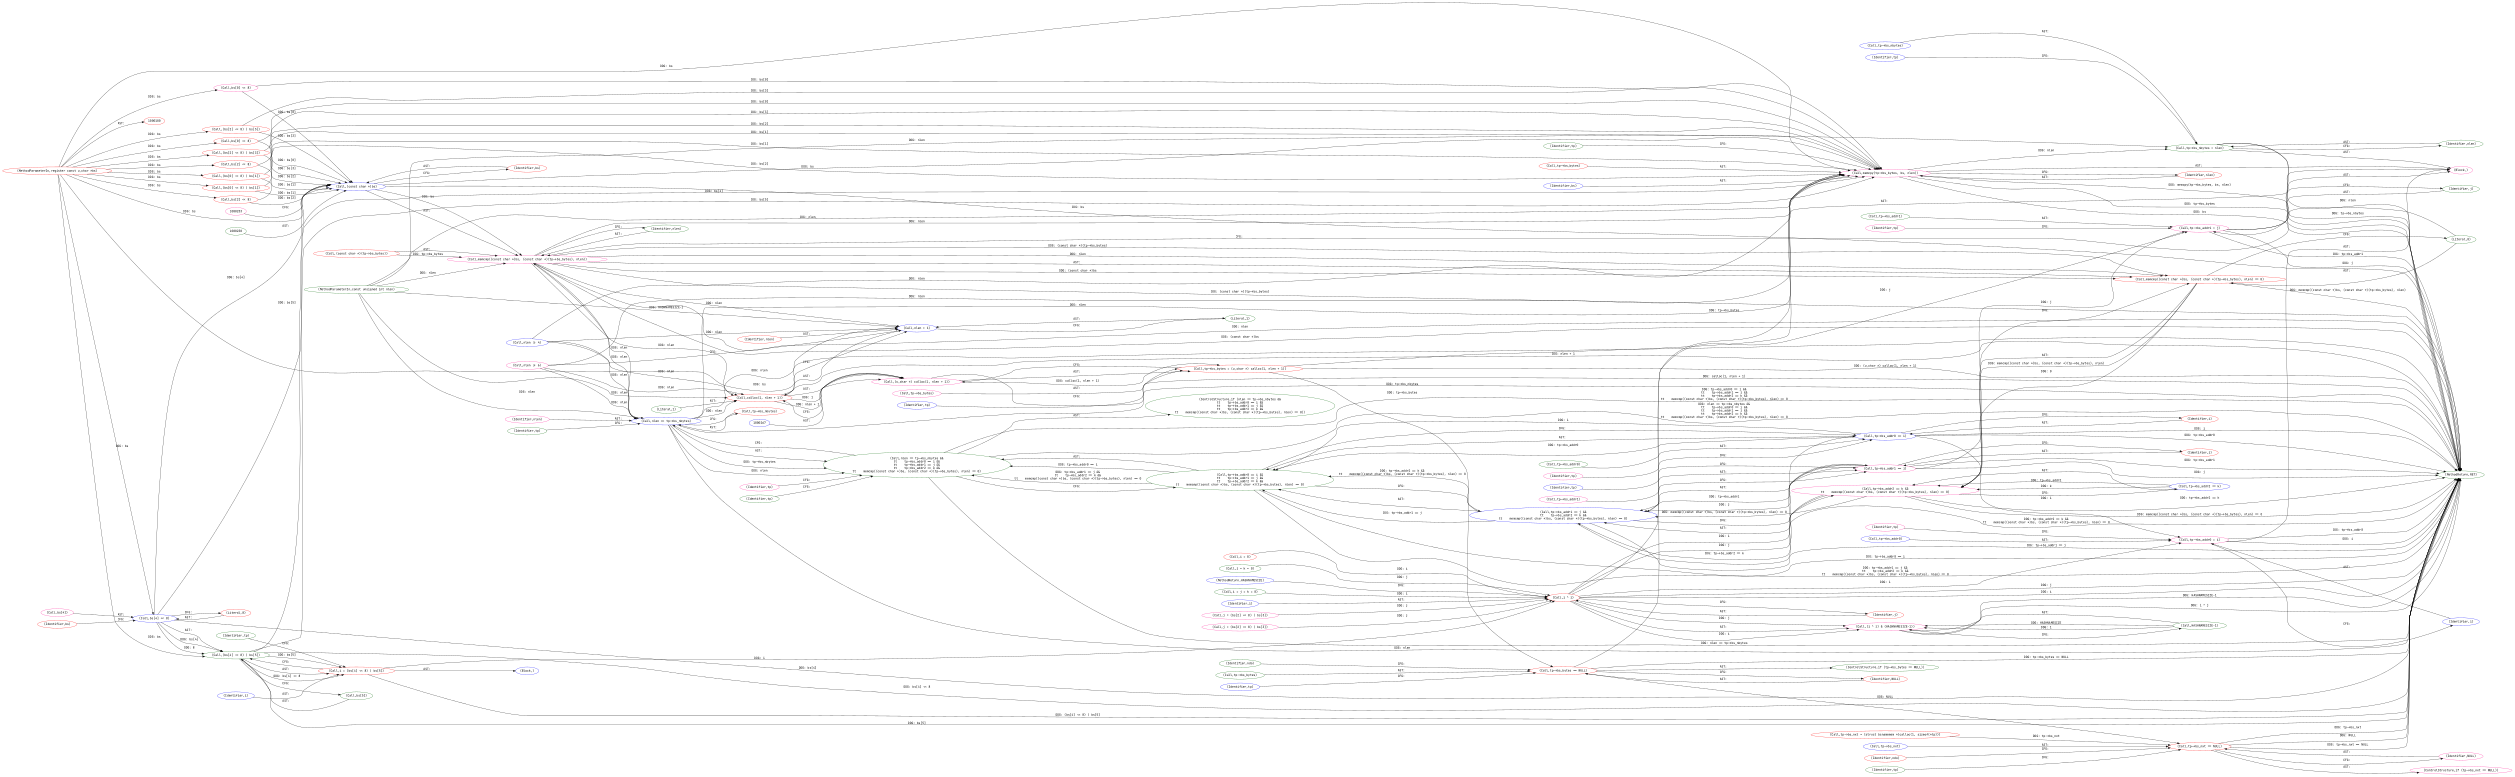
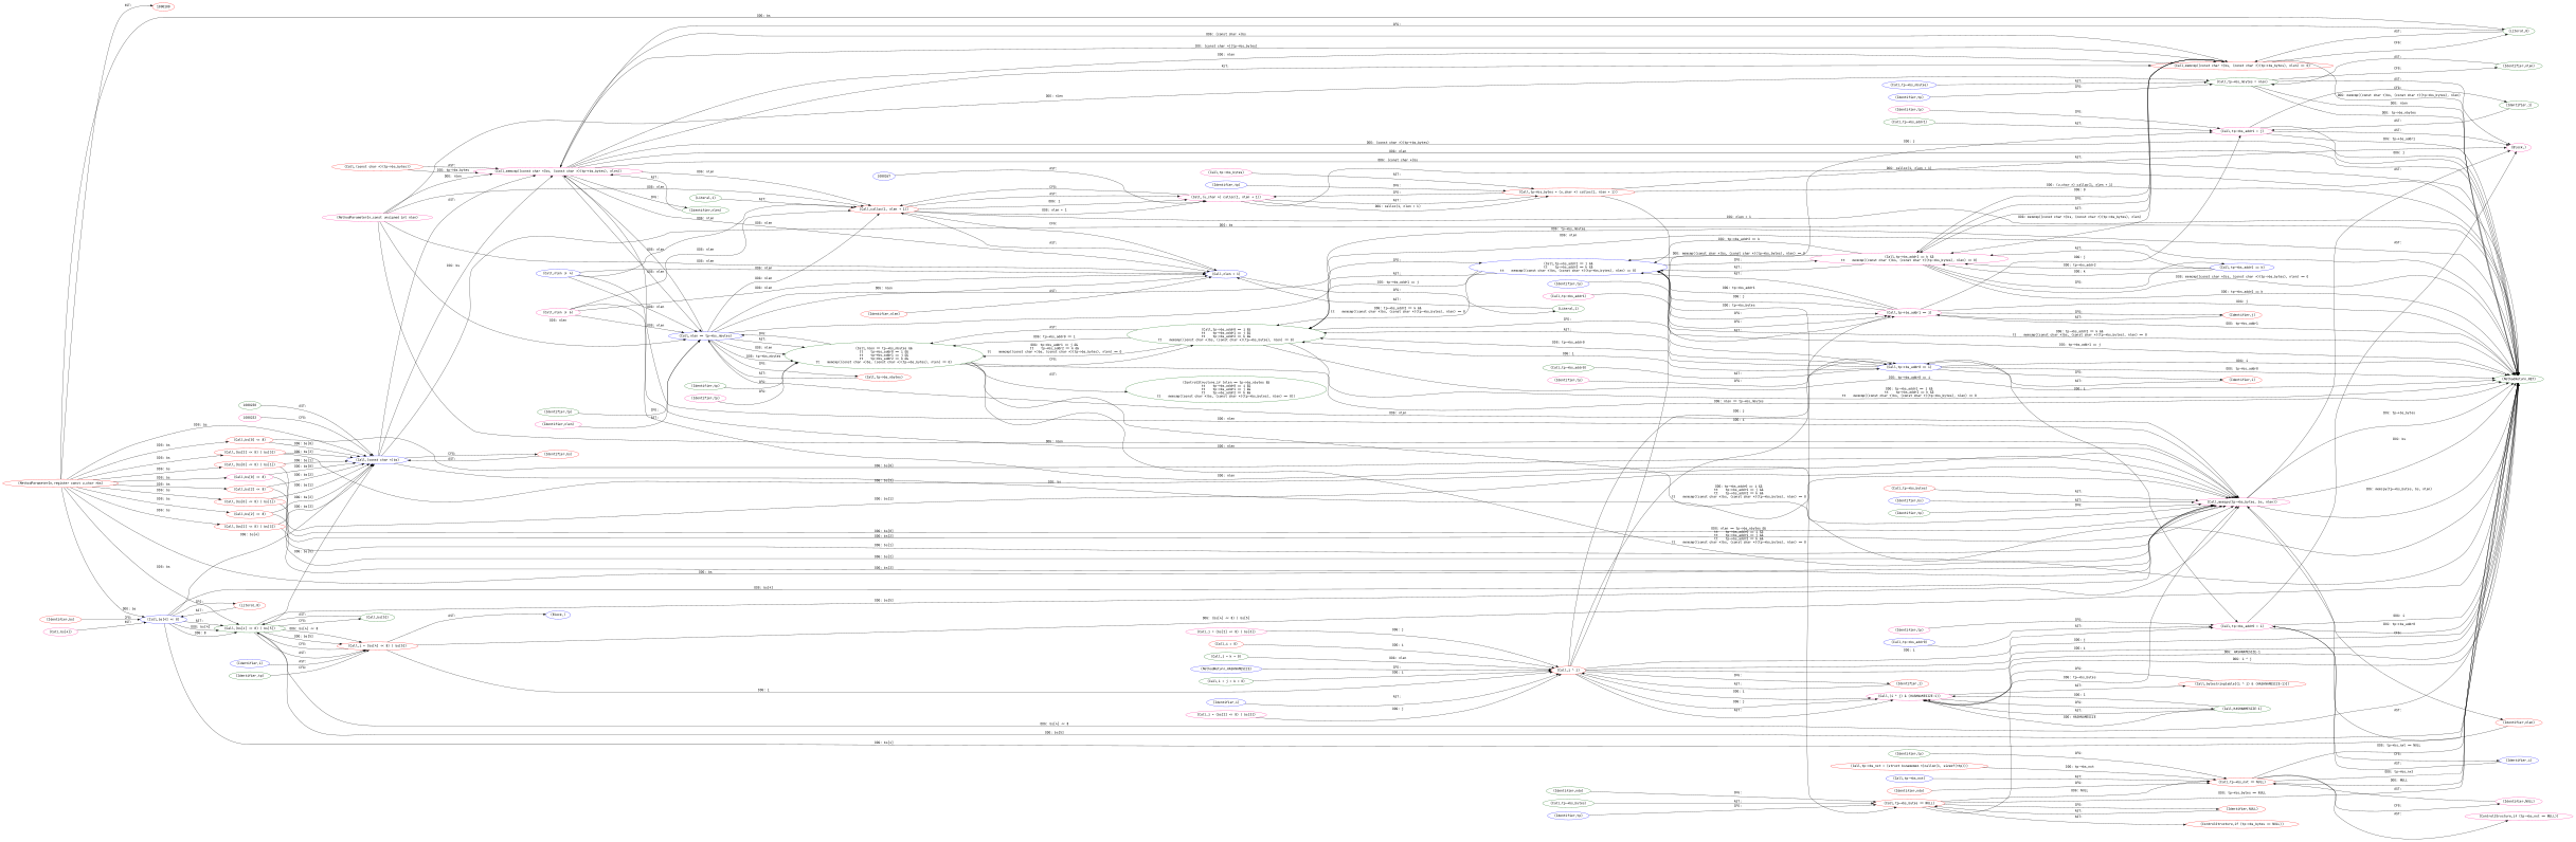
  digraph {
    fontname="JetBrains Mono"
    rankdir=LR
    node [color=red fontname="JetBrains Mono"]
    edge [fontname="JetBrains Mono"]
    n1 [color=blue label="(Call,bs[4] << 8)"]
    n2 [color=darkgreen label="(Call,(bs[4] << 8) | bs[5])"]
    n3 [color=blue label="(Call,(const char *)bs)"]
    n4 [color=deeppink label="(Call,memcpy(tp->bs_bytes, bs, nlen))"]
    n5 [color=darkgreen label="(MethodReturn,RET)"]
    n6 [label="(Literal,8)"]
    n7 [label="(Call,i = (bs[4] << 8) | bs[5])"]
    n8 [color=darkgreen label="(Call,bs[5])"]
    n9 [color=deeppink label="(Call,memcmp((const char *)bs, (const char *)(tp->bs_bytes), nlen))"]
    n10 [label="(Identifier,bs)"]
    n11 [color=deeppink label="(Block,)"]
    n12 [color=darkgreen label="(Call,tp->bs_nbytes = nlen)"]
    n13 [label="(Identifier,nlen)"]
    n14 [label="(MethodParameterIn,register const u_char *bs)"]
    n15 [label="(Call,bs[2] << 8)"]
    n16 [label="(Call,(bs[0] << 8) | bs[1])"]
    n17 [label="(Call,bs[2] << 8)"]
    n18 [label="(Call,(bs[2] << 8) | bs[3])"]
    n19 [label="(Call,(bs[0] << 8) | bs[1])"]
    n20 [color=deeppink label="(Call,bs[0] << 8)"]
    n21 [label="(Call,bs[0] << 8)"]
    n22 [label="(Call,(bs[2] << 8) | bs[3])"]
    1000100
    n24 [label="(Call,i ^ j)"]
    n25 [color=blue label="(Block,)"]
    n26 [color=deeppink label="(Call,(i ^ j) & (HASHNAMESIZE-1))"]
    n27 [color=blue label="(Call,tp->bs_addr0 == i)"]
    n28 [color=deeppink label="(Call,tp->bs_addr0 = i)"]
    n29 [color=deeppink label="(Call,tp->bs_addr1 == j)"]
    n30 [color=deeppink label="(Call,tp->bs_addr1 = j)"]
    n31 [label="(Identifier,j)"]
    n32 [color=darkgreen label="(Call,HASHNAMESIZE-1)"]
+   n33 [label="(Call,bytestringtable[(i ^ j) & (HASHNAMESIZE-1)])"]
    n34 [color=darkgreen label="(Call,tp->bs_addr0 == i &&\n\t\t    tp->bs_addr1 == j &&\n\t\t    tp->bs_addr2 == k &&\n\t\t    memcmp((const char *)bs, (const char *)(tp->bs_bytes), nlen) == 0)"]
    n35 [label="(Identifier,i)"]
    n36 [color=blue label="(Identifier,i)"]
    n37 [color=blue label="(Call,tp->bs_addr1 == j &&\n\t\t    tp->bs_addr2 == k &&\n\t\t    memcmp((const char *)bs, (const char *)(tp->bs_bytes), nlen) == 0)"]
    n38 [label="(Identifier,j)"]
    n39 [color=darkgreen label="(Identifier,j)"]
    n40 [color=darkgreen label="(Call,nlen == tp->bs_nbytes &&\n\t\t    tp->bs_addr0 == i &&\n\t\t    tp->bs_addr1 == j &&\n\t\t    tp->bs_addr2 == k &&\n\t\t    memcmp((const char *)bs, (const char *)(tp->bs_bytes), nlen) == 0)"]
    n41 [color=blue label="(Call,nlen == tp->bs_nbytes)"]
    n42 [color=darkgreen label="(ControlStructure,if (nlen == tp->bs_nbytes &&\n\t\t    tp->bs_addr0 == i &&\n\t\t    tp->bs_addr1 == j &&\n\t\t    tp->bs_addr2 == k &&\n\t\t    memcmp((const char *)bs, (const char *)(tp->bs_bytes), nlen) == 0))"]
    n43 [color=deeppink label="(Call,tp->bs_addr2 == k &&\n\t\t    memcmp((const char *)bs, (const char *)(tp->bs_bytes), nlen) == 0)"]
    n44 [label="(Call,calloc(1, nlen + 1))"]
    n45 [color=blue label="(Call,nlen + 1)"]
    n46 [label="(Call,tp->bs_nbytes)"]
    n47 [label="(Call,memcmp((const char *)bs, (const char *)(tp->bs_bytes), nlen) == 0)"]
    n48 [color=blue label="(Call,tp->bs_addr2 == k)"]
    n49 [color=darkgreen label="(Identifier,nlen)"]
    n50 [color=deeppink label="(Call,(u_char *) calloc(1, nlen + 1))"]
    n51 [color=darkgreen label="(Literal,1)"]
    n52 [color=darkgreen label="(Literal,0)"]
    n53 [label="(Call,tp->bs_bytes = (u_char *) calloc(1, nlen + 1))"]
    n54 [label="(Call,tp->bs_bytes == NULL)"]
    n55 [label="(Call,tp->bs_nxt == NULL)"]
-   n56 [color=darkgreen label="(ControlStructure,if (tp->bs_bytes == NULL))"]
+   n56 [label="(ControlStructure,if (tp->bs_bytes == NULL))"]
    n57 [label="(Identifier,NULL)"]
    n58 [color=deeppink label="(Identifier,NULL)"]
    n59 [color=deeppink label="(ControlStructure,if (tp->bs_nxt == NULL))"]
    n60 [color=darkgreen label="(Identifier,nlen)"]
    n61 [color=darkgreen label="(Call,tp->bs_addr1)"]
    n62 [color=darkgreen label="(Call,tp->bs_addr0)"]
    n63 [color=darkgreen label="(Identifier,tp)"]
    n64 [label="(Call,tp->bs_nxt = (struct bsnamemem *)calloc(1, sizeof(*tp)))"]
    n65 [color=blue label="(Identifier,tp)"]
    n66 [color=deeppink label="(Call,tp->bs_bytes)"]
    n67 [color=blue label="(Call,tp->bs_nbytes)"]
    n68 [color=blue label="(Identifier,tp)"]
    n69 [color=darkgreen label="(Call,i = j = k = 0)"]
    n70 [color=darkgreen label="(Identifier,tp)"]
    n71 [color=blue label="(Call,tp->bs_nxt)"]
    n72 [color=blue label="(Identifier,i)"]
    n73 [color=darkgreen label="(Literal,1)"]
    n74 [color=blue label="(Call,nlen >= 4)"]
    n75 [label="(Identifier,ndo)"]
    n76 [color=darkgreen label="(Identifier,tp)"]
    n77 [color=deeppink label="(Call,j = (bs[2] << 8) | bs[3])"]
    n78 [label="(Call,tp->bs_bytes)"]
    n79 [color=blue label="(Identifier,tp)"]
    n80 [color=darkgreen label="(Identifier,ndo)"]
    n81 [color=deeppink label="(Call,nlen >= 6)"]
    n82 [color=blue label="(Call,tp->bs_addr0)"]
    n83 [color=darkgreen label="(Call,tp->bs_bytes)"]
    n84 [color=deeppink label="(Identifier,tp)"]
    n85 [color=deeppink label="(Identifier,nlen)"]
    n86 [color=darkgreen label="(Identifier,tp)"]
    n87 [color=deeppink label="(Call,tp->bs_addr1)"]
    n88 [label="(Call,(const char *)(tp->bs_bytes))"]
    n89 [label="(Identifier,nlen)"]
    n90 [color=deeppink label="(Identifier,tp)"]
    n91 [color=blue label="(Identifier,tp)"]
    n92 [color=blue label="(Identifier,bs)"]
    n93 [color=deeppink label="(Identifier,tp)"]
    n94 [color=darkgreen label="(Identifier,tp)"]
    n95 [color=deeppink label="(Call,j = (bs[2] << 8) | bs[3])"]
    n96 [color=blue label="(Identifier,i)"]
    n97 [color=deeppink label="(Call,bs[4])"]
    n98 [label="(Identifier,bs)"]
    n99 [color=deeppink label="(Identifier,tp)"]
    n100 [label="(Call,i = 0)"]
-   n101 [color=darkgreen label="(MethodParameterIn,const unsigned int nlen)"]
+   n101 [color=deeppink label="(MethodParameterIn,const unsigned int nlen)"]
    n102 [color=darkgreen label="(Call,j = k = 0)"]
    n103 [color=blue label="(MethodReturn,HASHNAMESIZE)"]
    1000230 [color=darkgreen]
    1000233 [color=deeppink]
    1000267 [color=blue]
    n1 -> n2 [label="AST: "]
    n1 -> n2 [label="DDG: bs[4]"]
    n1 -> n2 [label="DDG: 8"]
    n1 -> n3 [label="DDG: bs[4]"]
    n1 -> n4 [label="DDG: bs[4]"]
    n1 -> n5 [label="DDG: bs[4]"]
    n1 -> n6 [label="CFG: "]
    n2 -> n3 [label="DDG: bs[5]"]
    n2 -> n4 [label="DDG: bs[5]"]
    n2 -> n5 [label="DDG: bs[4] << 8"]
    n2 -> n5 [label="DDG: bs[5]"]
    n2 -> n7 [label="AST: "]
    n2 -> n7 [label="DDG: bs[4] << 8"]
    n2 -> n7 [label="DDG: bs[5]"]
    n2 -> n8 [label="CFG: "]
    n3 -> n4 [label="DDG: bs"]
    n3 -> n5 [label="DDG: bs"]
    n3 -> n9 [label="AST: "]
    n3 -> n9 [label="DDG: bs"]
    n3 -> n10 [label="CFG: "]
    n4 -> n5 [label="DDG: bs"]
    n4 -> n5 [label="DDG: memcpy(tp->bs_bytes, bs, nlen)"]
    n4 -> n5 [label="DDG: tp->bs_bytes"]
    n4 -> n11 [label="AST: "]
-   n4 -> n12 [label="DDG: nlen"]
    n4 -> n13 [label="CFG: "]
    n6 -> n1 [label="AST: "]
    n7 -> n2 [label="CFG: "]
    n7 -> n5 [label="DDG: (bs[4] << 8) | bs[5]"]
    n7 -> n24 [label="DDG: i"]
    n7 -> n25 [label="AST: "]
    n8 -> n2 [label="AST: "]
    n9 -> n4 [label="DDG: nlen"]
    n9 -> n5 [label="DDG: (const char *)(tp->bs_bytes)"]
    n9 -> n5 [label="DDG: nlen"]
    n9 -> n5 [label="DDG: (const char *)bs"]
    n9 -> n41 [label="DDG: nlen"]
    n9 -> n44 [label="DDG: nlen"]
    n9 -> n45 [label="DDG: nlen"]
    n9 -> n47 [label="AST: "]
    n9 -> n47 [label="DDG: (const char *)bs"]
    n9 -> n47 [label="DDG: (const char *)(tp->bs_bytes)"]
    n9 -> n47 [label="DDG: nlen"]
    n9 -> n49 [label="CFG: "]
    n10 -> n3 [label="AST: "]
    n12 -> n5 [label="DDG: nlen"]
    n12 -> n5 [label="DDG: tp->bs_nbytes"]
    n12 -> n11 [label="AST: "]
    n12 -> n60 [label="CFG: "]
    n13 -> n4 [label="AST: "]
    n14 -> n1 [label="DDG: bs"]
    n14 -> n2 [label="DDG: bs"]
    n14 -> n3 [label="DDG: bs"]
    n14 -> n4 [label="DDG: bs"]
-   n14 -> n5 [label="DDG: bs"]
+   n14 -> n52 [label="DDG: bs"]
    n14 -> n15 [label="DDG: bs"]
    n14 -> n16 [label="DDG: bs"]
    n14 -> n17 [label="DDG: bs"]
    n14 -> n18 [label="DDG: bs"]
    n14 -> n19 [label="DDG: bs"]
    n14 -> n20 [label="DDG: bs"]
    n14 -> n21 [label="DDG: bs"]
    n14 -> n22 [label="DDG: bs"]
    n14 -> 1000100 [label="AST: "]
    n15 -> n3 [label="DDG: bs[2]"]
    n15 -> n4 [label="DDG: bs[2]"]
    n16 -> n3 [label="DDG: bs[1]"]
    n16 -> n4 [label="DDG: bs[1]"]
    n17 -> n3 [label="DDG: bs[2]"]
    n17 -> n4 [label="DDG: bs[2]"]
    n18 -> n3 [label="DDG: bs[3]"]
    n18 -> n4 [label="DDG: bs[3]"]
    n19 -> n3 [label="DDG: bs[1]"]
    n19 -> n4 [label="DDG: bs[1]"]
    n20 -> n3 [label="DDG: bs[0]"]
    n20 -> n4 [label="DDG: bs[0]"]
    n21 -> n3 [label="DDG: bs[0]"]
    n21 -> n4 [label="DDG: bs[0]"]
    n22 -> n3 [label="DDG: bs[3]"]
    n22 -> n4 [label="DDG: bs[3]"]
    n24 -> n5 [label="DDG: j"]
    n24 -> n5 [label="DDG: i"]
    n24 -> n26 [label="AST: "]
    n24 -> n26 [label="DDG: i"]
    n24 -> n26 [label="DDG: j"]
    n24 -> n27 [label="DDG: i"]
    n24 -> n28 [label="DDG: i"]
    n24 -> n29 [label="DDG: j"]
    n24 -> n30 [label="DDG: j"]
    n24 -> n31 [label="CFG: "]
    n26 -> n5 [label="DDG: HASHNAMESIZE-1"]
    n26 -> n5 [label="DDG: i ^ j"]
    n26 -> n32 [label="CFG: "]
+   n26 -> n33 [label="AST: "]
    n27 -> n5 [label="DDG: i"]
    n27 -> n5 [label="DDG: tp->bs_addr0"]
    n27 -> n28 [label="DDG: i"]
    n27 -> n34 [label="AST: "]
    n27 -> n34 [label="DDG: tp->bs_addr0"]
    n27 -> n34 [label="DDG: i"]
    n27 -> n35 [label="CFG: "]
    n28 -> n5 [label="DDG: tp->bs_addr0"]
    n28 -> n5 [label="DDG: i"]
    n28 -> n11 [label="AST: "]
    n28 -> n36 [label="CFG: "]
    n29 -> n5 [label="DDG: tp->bs_addr1"]
    n29 -> n5 [label="DDG: j"]
    n29 -> n30 [label="DDG: j"]
    n29 -> n37 [label="AST: "]
    n29 -> n37 [label="DDG: tp->bs_addr1"]
    n29 -> n37 [label="DDG: j"]
    n29 -> n38 [label="CFG: "]
    n30 -> n5 [label="DDG: tp->bs_addr1"]
    n30 -> n5 [label="DDG: j"]
    n30 -> n11 [label="AST: "]
    n30 -> n39 [label="CFG: "]
    n31 -> n24 [label="AST: "]
    n32 -> n26 [label="AST: "]
    n32 -> n26 [label="DDG: HASHNAMESIZE"]
    n32 -> n26 [label="DDG: 1"]
+   n33 -> n26 [label="CFG: "]
    n34 -> n5 [label="DDG: tp->bs_addr0 == i"]
    n34 -> n5 [label="DDG: tp->bs_addr1 == j &&\n\t\t    tp->bs_addr2 == k &&\n\t\t    memcmp((const char *)bs, (const char *)(tp->bs_bytes), nlen) == 0"]
    n34 -> n27 [label="CFG: "]
    n34 -> n37 [label="CFG: "]
    n34 -> n40 [label="AST: "]
    n34 -> n40 [label="DDG: tp->bs_addr0 == i"]
    n34 -> n40 [label="DDG: tp->bs_addr1 == j &&\n\t\t    tp->bs_addr2 == k &&\n\t\t    memcmp((const char *)bs, (const char *)(tp->bs_bytes), nlen) == 0"]
    n35 -> n27 [label="AST: "]
    n36 -> n28 [label="AST: "]
    n37 -> n5 [label="DDG: tp->bs_addr2 == k &&\n\t\t    memcmp((const char *)bs, (const char *)(tp->bs_bytes), nlen) == 0"]
    n37 -> n5 [label="DDG: tp->bs_addr1 == j"]
    n37 -> n29 [label="CFG: "]
    n37 -> n34 [label="AST: "]
    n37 -> n34 [label="DDG: tp->bs_addr1 == j"]
    n37 -> n34 [label="DDG: tp->bs_addr2 == k &&\n\t\t    memcmp((const char *)bs, (const char *)(tp->bs_bytes), nlen) == 0"]
    n37 -> n43 [label="CFG: "]
    n38 -> n29 [label="AST: "]
    n39 -> n30 [label="AST: "]
    n40 -> n5 [label="DDG: nlen == tp->bs_nbytes"]
    n40 -> n5 [label="DDG: tp->bs_addr0 == i &&\n\t\t    tp->bs_addr1 == j &&\n\t\t    tp->bs_addr2 == k &&\n\t\t    memcmp((const char *)bs, (const char *)(tp->bs_bytes), nlen) == 0"]
    n40 -> n5 [label="DDG: nlen == tp->bs_nbytes &&\n\t\t    tp->bs_addr0 == i &&\n\t\t    tp->bs_addr1 == j &&\n\t\t    tp->bs_addr2 == k &&\n\t\t    memcmp((const char *)bs, (const char *)(tp->bs_bytes), nlen) == 0"]
    n40 -> n34 [label="CFG: "]
    n40 -> n41 [label="CFG: "]
    n40 -> n42 [label="AST: "]
    n41 -> n4 [label="DDG: nlen"]
    n41 -> n5 [label="DDG: tp->bs_nbytes"]
    n41 -> n5 [label="DDG: nlen"]
    n41 -> n9 [label="DDG: nlen"]
    n41 -> n40 [label="AST: "]
    n41 -> n40 [label="DDG: nlen"]
    n41 -> n40 [label="DDG: tp->bs_nbytes"]
    n41 -> n44 [label="DDG: nlen"]
    n41 -> n45 [label="DDG: nlen"]
    n41 -> n46 [label="CFG: "]
    n43 -> n5 [label="DDG: memcmp((const char *)bs, (const char *)(tp->bs_bytes), nlen) == 0"]
    n43 -> n5 [label="DDG: tp->bs_addr2 == k"]
    n43 -> n37 [label="AST: "]
    n43 -> n37 [label="DDG: tp->bs_addr2 == k"]
    n43 -> n37 [label="DDG: memcmp((const char *)bs, (const char *)(tp->bs_bytes), nlen) == 0"]
    n43 -> n47 [label="CFG: "]
    n43 -> n48 [label="CFG: "]
    n44 -> n5 [label="DDG: nlen + 1"]
    n44 -> n45 [label="CFG: "]
    n44 -> n50 [label="AST: "]
    n44 -> n50 [label="DDG: 1"]
    n44 -> n50 [label="DDG: nlen + 1"]
    n45 -> n44 [label="AST: "]
    n45 -> n51 [label="CFG: "]
    n46 -> n41 [label="AST: "]
    n47 -> n5 [label="DDG: memcmp((const char *)bs, (const char *)(tp->bs_bytes), nlen)"]
    n47 -> n43 [label="AST: "]
    n47 -> n43 [label="DDG: memcmp((const char *)bs, (const char *)(tp->bs_bytes), nlen)"]
    n47 -> n43 [label="DDG: 0"]
    n47 -> n52 [label="CFG: "]
    n48 -> n43 [label="AST: "]
    n48 -> n43 [label="DDG: tp->bs_addr2"]
    n48 -> n43 [label="DDG: k"]
    n49 -> n9 [label="AST: "]
    n50 -> n5 [label="DDG: calloc(1, nlen + 1)"]
    n50 -> n44 [label="CFG: "]
    n50 -> n53 [label="AST: "]
    n50 -> n53 [label="DDG: calloc(1, nlen + 1)"]
    n51 -> n45 [label="AST: "]
    n52 -> n9 [label="CFG: "]
    n52 -> n47 [label="AST: "]
    n53 -> n5 [label="DDG: (u_char *) calloc(1, nlen + 1)"]
    n53 -> n11 [label="AST: "]
    n53 -> n50 [label="CFG: "]
    n53 -> n54 [label="DDG: tp->bs_bytes"]
    n54 -> n4 [label="DDG: tp->bs_bytes"]
    n54 -> n5 [label="DDG: tp->bs_bytes == NULL"]
    n54 -> n55 [label="DDG: NULL"]
    n54 -> n56 [label="AST: "]
    n54 -> n57 [label="CFG: "]
    n55 -> n5 [label="DDG: NULL"]
    n55 -> n5 [label="DDG: tp->bs_nxt == NULL"]
    n55 -> n5 [label="DDG: tp->bs_nxt"]
    n55 -> n58 [label="CFG: "]
    n55 -> n59 [label="AST: "]
    n57 -> n54 [label="AST: "]
    n58 -> n55 [label="AST: "]
    n60 -> n12 [label="AST: "]
    n61 -> n30 [label="AST: "]
    n62 -> n27 [label="AST: "]
    n63 -> n40 [label="CFG: "]
    n64 -> n55 [label="DDG: tp->bs_nxt"]
    n65 -> n29 [label="CFG: "]
    n66 -> n53 [label="AST: "]
    n67 -> n12 [label="AST: "]
    n68 -> n54 [label="CFG: "]
    n69 -> n24 [label="DDG: i"]
    n70 -> n4 [label="CFG: "]
    n71 -> n55 [label="AST: "]
    n72 -> n24 [label="AST: "]
    n73 -> n44 [label="AST: "]
    n74 -> n4 [label="DDG: nlen"]
    n74 -> n41 [label="DDG: nlen"]
    n74 -> n44 [label="DDG: nlen"]
    n74 -> n45 [label="DDG: nlen"]
    n75 -> n55 [label="CFG: "]
    n76 -> n41 [label="CFG: "]
    n77 -> n24 [label="DDG: j"]
    n78 -> n4 [label="AST: "]
    n79 -> n53 [label="CFG: "]
    n80 -> n54 [label="CFG: "]
    n81 -> n4 [label="DDG: nlen"]
    n81 -> n41 [label="DDG: nlen"]
    n81 -> n44 [label="DDG: nlen"]
-   n81 -> n45 [label="CFG: "]
+   n81 -> n45 [label="DDG: nlen"]
    n82 -> n28 [label="AST: "]
    n83 -> n54 [label="AST: "]
    n84 -> n30 [label="CFG: "]
    n85 -> n41 [label="AST: "]
    n86 -> n55 [label="CFG: "]
    n87 -> n29 [label="AST: "]
    n88 -> n9 [label="AST: "]
    n88 -> n9 [label="DDG: tp->bs_bytes"]
    n89 -> n45 [label="AST: "]
    n90 -> n28 [label="CFG: "]
    n91 -> n12 [label="CFG: "]
    n92 -> n4 [label="AST: "]
    n93 -> n40 [label="CFG: "]
    n94 -> n7 [label="CFG: "]
    n95 -> n24 [label="DDG: j"]
    n96 -> n7 [label="AST: "]
    n97 -> n1 [label="AST: "]
    n98 -> n1 [label="CFG: "]
    n99 -> n27 [label="CFG: "]
    n100 -> n24 [label="DDG: i"]
    n101 -> n4 [label="DDG: nlen"]
    n101 -> n9 [label="DDG: nlen"]
    n101 -> n12 [label="DDG: nlen"]
    n101 -> n41 [label="DDG: nlen"]
    n101 -> n44 [label="DDG: nlen"]
-   n101 -> n45 [label="DDG: HASHNAMESIZE-1"]
-   n102 -> n24 [label="DDG: j"]
+   n101 -> n45 [label="DDG: nlen"]
+   n102 -> n24 [label="DDG: nlen"]
    n103 -> n24 [label="CFG: "]
    1000230 -> n3 [label="AST: "]
    1000233 -> n3 [label="CFG: "]
    1000267 -> n50 [label="AST: "]
  }
